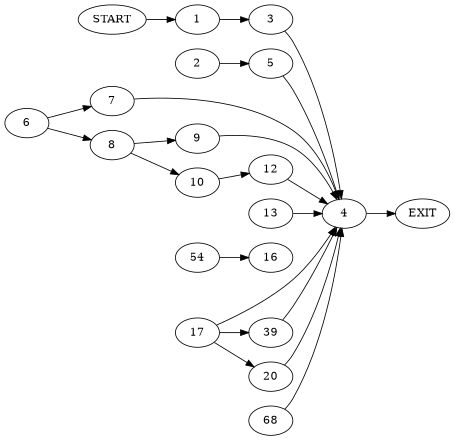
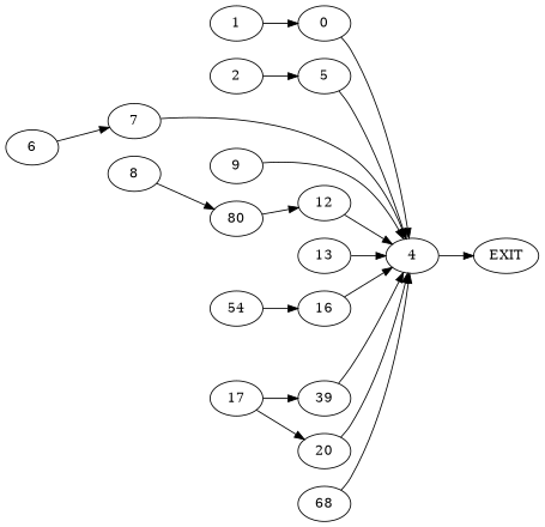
  digraph {
    rankdir=LR
-   n1 [label=START]
    1
-   3
+   3 [label=0]
    n4 [label=EXIT]
    2
    5
    4
    6
    7
    8
    9
-   10
+   10 [label=80]
    12
    13
    n15 [label=54]
    16
    n17 [label=39]
    17
    20
    n20 [label=68]
-   n1 -> 1
    1 -> 3
    3 -> 4
    2 -> 5
    5 -> 4
    4 -> n4
    6 -> 7
-   6 -> 8
    7 -> 4
-   8 -> 9
    8 -> 10
    9 -> 4
    10 -> 12
    12 -> 4
    13 -> 4
    n15 -> 16
-   17 -> 4
+   16 -> 4
    n17 -> 4
    17 -> n17
    17 -> 20
    20 -> 4
    n20 -> 4
  }
